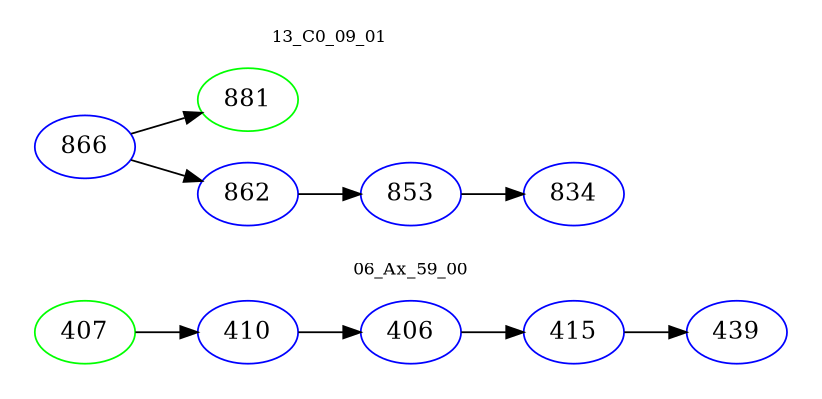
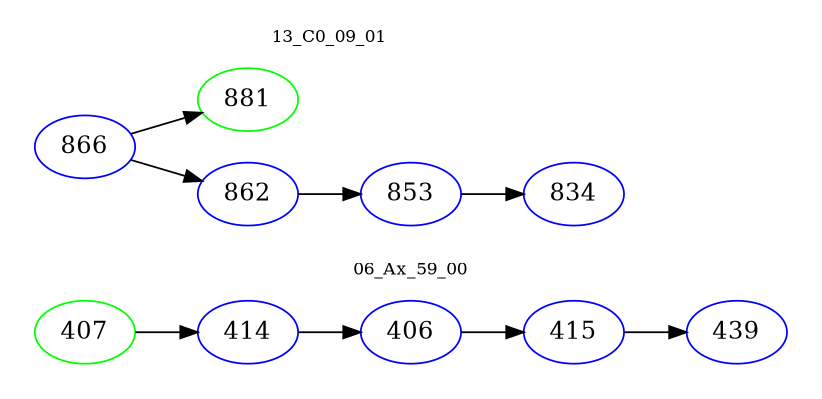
  digraph {
    rankdir=LR
    node [color=blue]
    edge [color=black]
-   n1 [label=410]
+   n1 [label=414]
    n2 [label=406]
    n3 [color=green label=407]
    n4 [label=415]
    n5 [label=439]
    n6 [label=866]
    n7 [label=862]
    n8 [color=green label=881]
    n9 [label=853]
    n10 [label=834]
    subgraph cluster_1 {
      color=white
      fontsize=10
      label="06_Ax_59_00"
      n1
      n2
      n3
      n4
      n5
    }
    subgraph cluster_2 {
      color=white
      fontsize=10
      label="13_C0_09_01"
      n6
      n7
      n8
      n9
      n10
    }
    n1 -> n2
    n2 -> n4
    n3 -> n1
    n4 -> n5
    n6 -> n7
    n6 -> n8
    n7 -> n9
    n9 -> n10
  }
